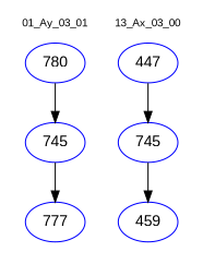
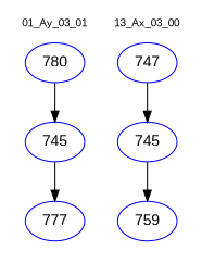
  digraph {
    fontname="Liberation Sans"
    node [color=blue fontname="Liberation Sans"]
    edge [color=black fontname="Liberation Sans"]
    n1 [label=780]
    n2 [label=745]
    n3 [label=777]
-   n4 [label=447]
+   n4 [label=747]
    n5 [label=745]
-   n6 [label=459]
+   n6 [label=759]
    subgraph cluster_1 {
      color=white
      fontsize=10
      label="01_Ay_03_01"
      n1
      n2
      n3
    }
    subgraph cluster_2 {
      color=white
      fontsize=10
      label="13_Ax_03_00"
      n4
      n5
      n6
    }
    n1 -> n2
    n2 -> n3
    n4 -> n5
    n5 -> n6
  }
